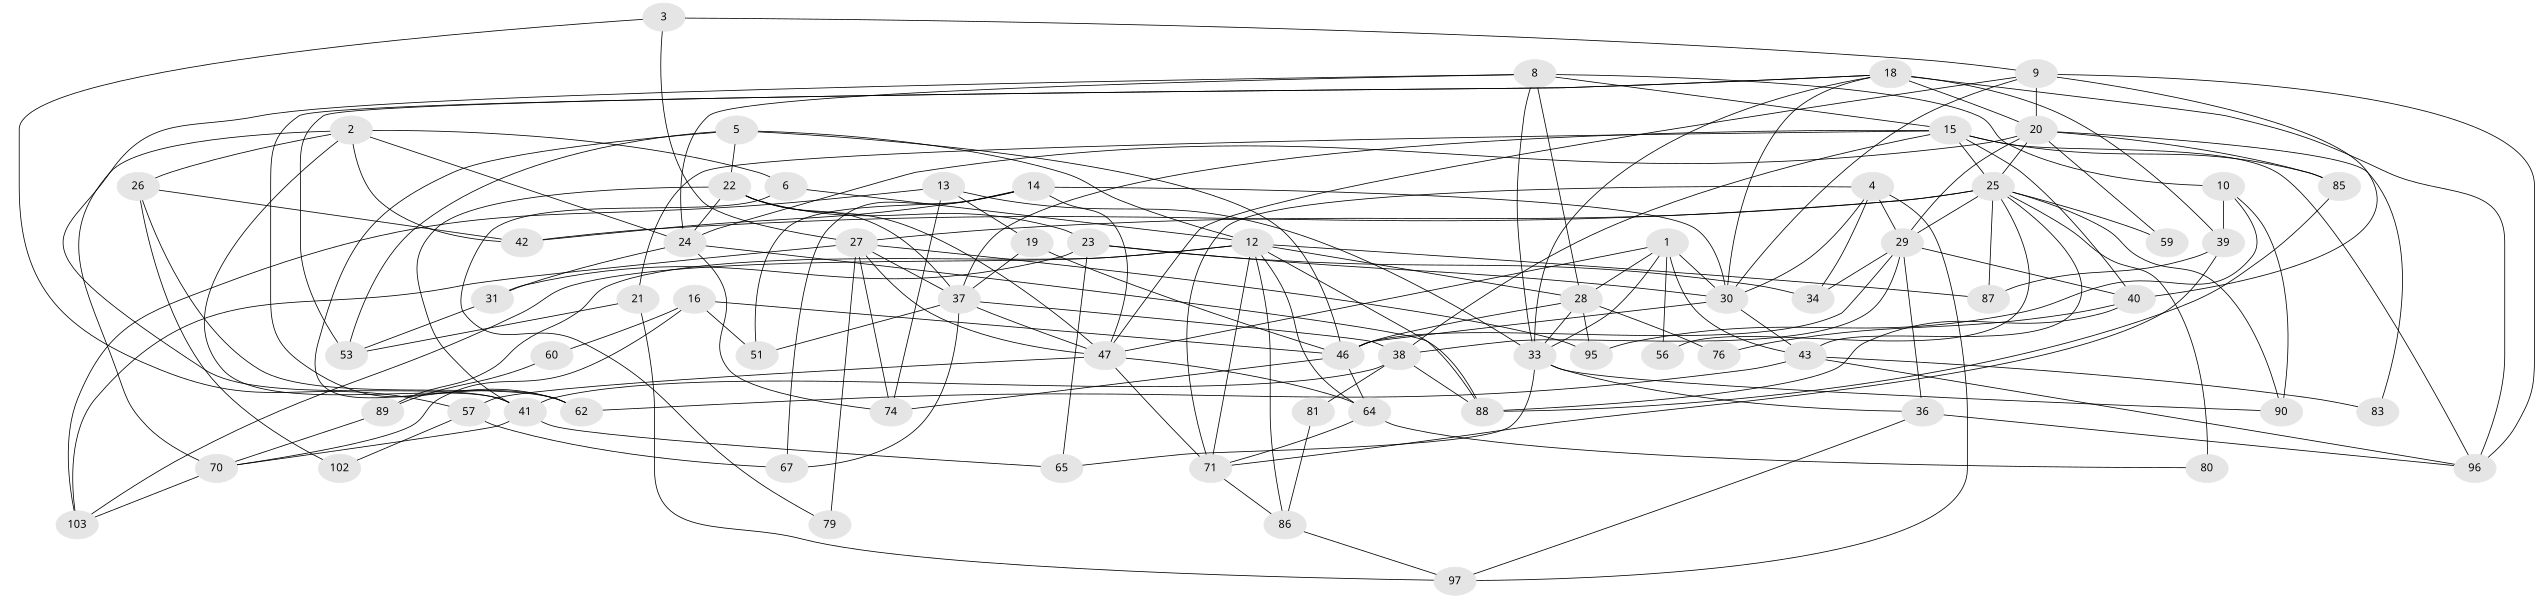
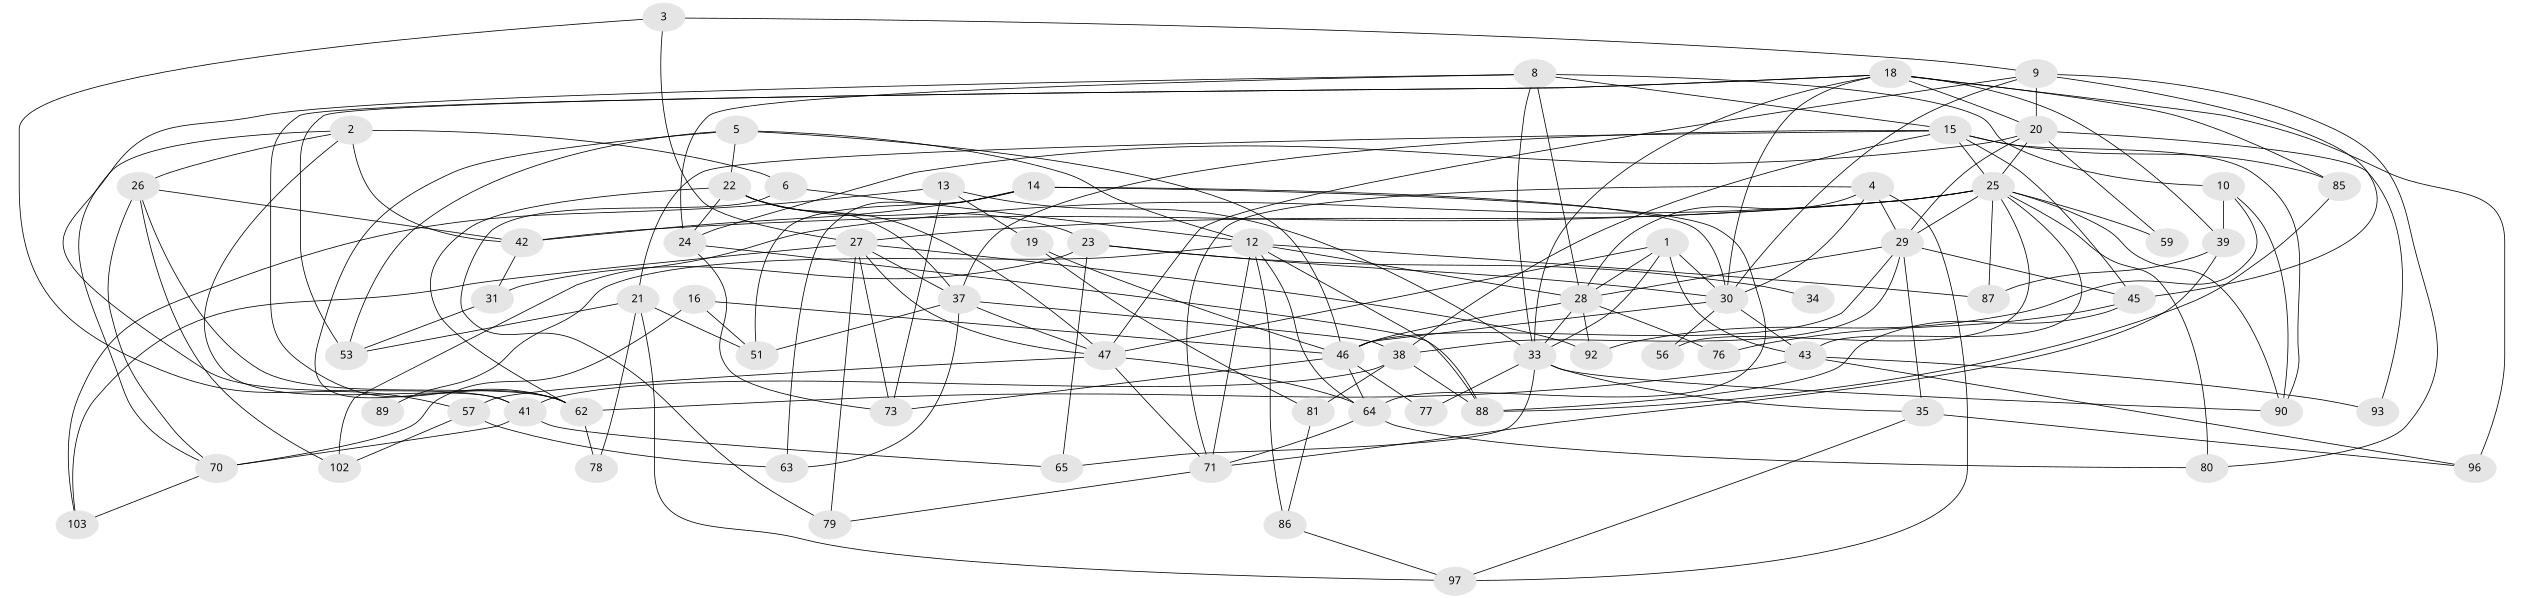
  graph {
    fontname="Noto Sans"
    node [color=gray90 fontname="Noto Sans" style=filled]
    edge [fontname="Noto Sans"]
    1 [super="+74"]
    28 [super="+93"]
    30 [super="+91"]
    33 [super="+41"]
    43 [super="+72"]
    47 [super="+61"]
    46 [super="+82"]
-   92 [label=95]
+   92
    76
    56
    90
    65
-   35 [super="+49" label=36]
+   35 [super="+49"]
+   77
    62 [super="+104"]
    96
-   83
+   83 [label=93]
    57 [super="+98"]
    71 [super="+94"]
    64 [super="+99"]
    2 [super="+5"]
    6
    24 [super="+101"]
    26 [super="+55"]
    42
    n26 [label=41 super="+66"]
    70
    12 [super="+58"]
    79
    88
-   73 [label=74]
+   73
    31
    102
    103
    9 [super="+11"]
    20 [super="+54"]
-   40 [super="+69"]
+   40 [super="+69" label=45]
    80
    3
    27 [super="+45"]
    37 [super="+68"]
-   67
+   67 [label=63]
    4
    29 [super="+32"]
    97
    38
    34
    86
    87
    89
    n51 [label=5]
    22 [super="+36"]
    53 [super="+75"]
    23 [super="+50"]
+   78
    8 [super="+95"]
    10
    15 [super="+17"]
    39 [super="+100"]
    21 [super="+52"]
    25 [super="+63"]
    85
    59
    13
    19
    14 [super="+84"]
    51
    81
    16 [super="+48"]
-   60
    18
    1 -- 28
    1 -- 30
    1 -- 33
    1 -- 43
    1 -- 47
    28 -- 33
    28 -- 46
    28 -- 92
    28 -- 76
    30 -- 43
    30 -- 46
-   1 -- 56
+   30 -- 56
    33 -- 90
    33 -- 65
    33 -- 35
+   33 -- 77
    43 -- 62
    43 -- 96
    43 -- 83
    47 -- 57
    47 -- 71
    47 -- 64
+   46 -- 77
    46 -- 64
    46 -- 73
    35 -- 96
    35 -- 97
+   62 -- 78
    57 -- 102
    57 -- 67
-   71 -- 86
+   71 -- 79
    64 -- 71
    64 -- 80
    2 -- 6
-   2 -- 24
    2 -- 26
    2 -- 42
    2 -- n26
    2 -- 70
    6 -- 12
    6 -- 79
    24 -- 88
    24 -- 73
-   24 -- 31
+   42 -- 31
    26 -- 62
    26 -- 42
-   89 -- 70
+   26 -- 70
    26 -- 102
    n26 -- 65
    n26 -- 70
    70 -- 103
    12 -- 28
    12 -- 71
    12 -- 64
    12 -- 88
-   12 -- 103
    12 -- 86
    12 -- 87
    12 -- 89
    31 -- 53 [weight=2]
    9 -- 30
    9 -- 47
    9 -- 20
    9 -- 40
-   9 -- 96
+   9 -- 80
    20 -- 83
    20 -- 24
    20 -- 29
    20 -- 25
-   20 -- 85
+   18 -- 85
    20 -- 59
    40 -- 76
    40 -- 88
    3 -- 57
    3 -- 9
    3 -- 27
    27 -- 47
    27 -- 92
    27 -- 79
    27 -- 73
    27 -- 103
    27 -- 37 [weight=2]
    37 -- 47
    37 -- 67
    37 -- 38
    37 -- 51
-   4 -- 34
+   4 -- 28
    4 -- 30
    4 -- 71
    4 -- 29
    4 -- 97
    29 -- 46
    29 -- 35
    29 -- 40
    29 -- 38
-   29 -- 34
+   29 -- 28
    38 -- n26
    38 -- 88
    38 -- 81
    86 -- 97
    n51 -- 46
    n51 -- 62
    n51 -- 12
    n51 -- 22
    n51 -- 53
    22 -- 47
-   22 -- n26
+   22 -- 62
    22 -- 24
    22 -- 37
    22 -- 23
    23 -- 30
    23 -- 65
    23 -- 31
    23 -- 34
    8 -- 28
    8 -- 33
    8 -- 24
    8 -- n26
    8 -- 10
    8 -- 15
    10 -- 92
    10 -- 90
    10 -- 39
-   15 -- 96
+   15 -- 90
    15 -- 40
    15 -- 37
    15 -- 38
    15 -- 21
    15 -- 25
    15 -- 85
    39 -- 71
    39 -- 87
    21 -- 97
    21 -- 53
+   21 -- 78
+   21 -- 51
    25 -- 43
    25 -- 56
    25 -- 90
    25 -- 42
+   25 -- 102
    25 -- 80
    25 -- 27
    25 -- 29
    25 -- 87
    25 -- 59
    85 -- 88
    13 -- 33
    13 -- 73
    13 -- 103
    13 -- 19
    19 -- 46
-   19 -- 37
+   19 -- 81
    14 -- 30
-   14 -- 47
+   14 -- 64
    14 -- 42
    14 -- 67
    14 -- 51
    81 -- 86
    16 -- 46
    16 -- 70
    16 -- 51
-   16 -- 60
-   60 -- 89
    18 -- 30
    18 -- 33
    18 -- 62
    18 -- 96
    18 -- 20
    18 -- 53
    18 -- 39
  }
